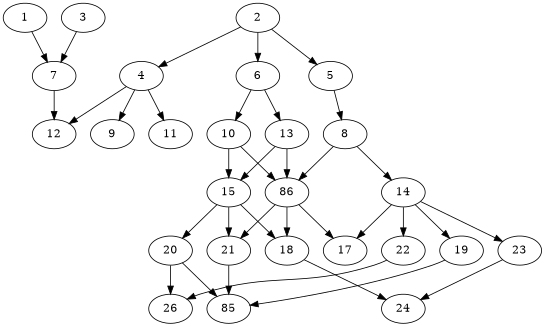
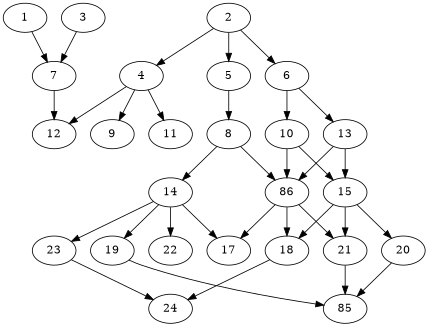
  digraph {
    node [alpha=0.18]
    1 [expect_size=659956997246103]
    7 [alpha=0.13 expect_size=10609641711183674]
    12 [alpha=0.19 expect_size=19068187105936804]
    2 [alpha=0.10 expect_size=298194796012644736]
    4 [alpha=0.08 expect_size=341015465872779136]
    5 [alpha=0.14 expect_size=194806962066237536]
    6 [alpha=0.19 expect_size=370921899604971968]
    9 [alpha=0.02 expect_size=25048249270272000000]
    11 [alpha=0.12 expect_size=8752817051635809]
    8 [alpha=0.06 expect_size=5650371730818260]
    10 [alpha=0.02 expect_size=56597798817196146688]
    13 [alpha=0.12 expect_size=93176287831129063424]
    14 [alpha=0.06 expect_size=1367271222140114]
    n14 [alpha=0.09 expect_size=246055461067948032 label=86]
    15 [expect_size=13799829243282624]
    3 [alpha=0.07 expect_size=211421688312997216]
    17 [alpha=0.08 expect_size=186604094147780411392]
    19 [alpha=0.00 expect_size=79792081242293272576]
    22 [alpha=0.16 expect_size=163503789477959041024]
    23 [alpha=0.12 expect_size=59894663881663971328]
    18 [alpha=0.10 expect_size=69718970463921635328]
    21 [alpha=0.10 expect_size=179882831375644]
    20 [alpha=0.13 expect_size=138592317766816320]
    n24 [expect_size=13824843227724775424 label=85]
-   26 [alpha=0.06 expect_size=91482819072840695808]
    24 [alpha=0.13 expect_size=492075556556155072]
    1 -> 7
    7 -> 12
    2 -> 4
    2 -> 5
    2 -> 6
    4 -> 12
    4 -> 9
    4 -> 11
    5 -> 8
    6 -> 10
    6 -> 13
    8 -> 14
    8 -> n14
    10 -> n14
    10 -> 15
    13 -> n14
    13 -> 15
    14 -> 17
    14 -> 19
    14 -> 22
    14 -> 23
    n14 -> 17
    n14 -> 18
    n14 -> 21
    15 -> 18
    15 -> 21
    15 -> 20
    3 -> 7
    19 -> n24
-   22 -> 26
    23 -> 24
    18 -> 24
    21 -> n24
    20 -> n24
-   20 -> 26
  }
